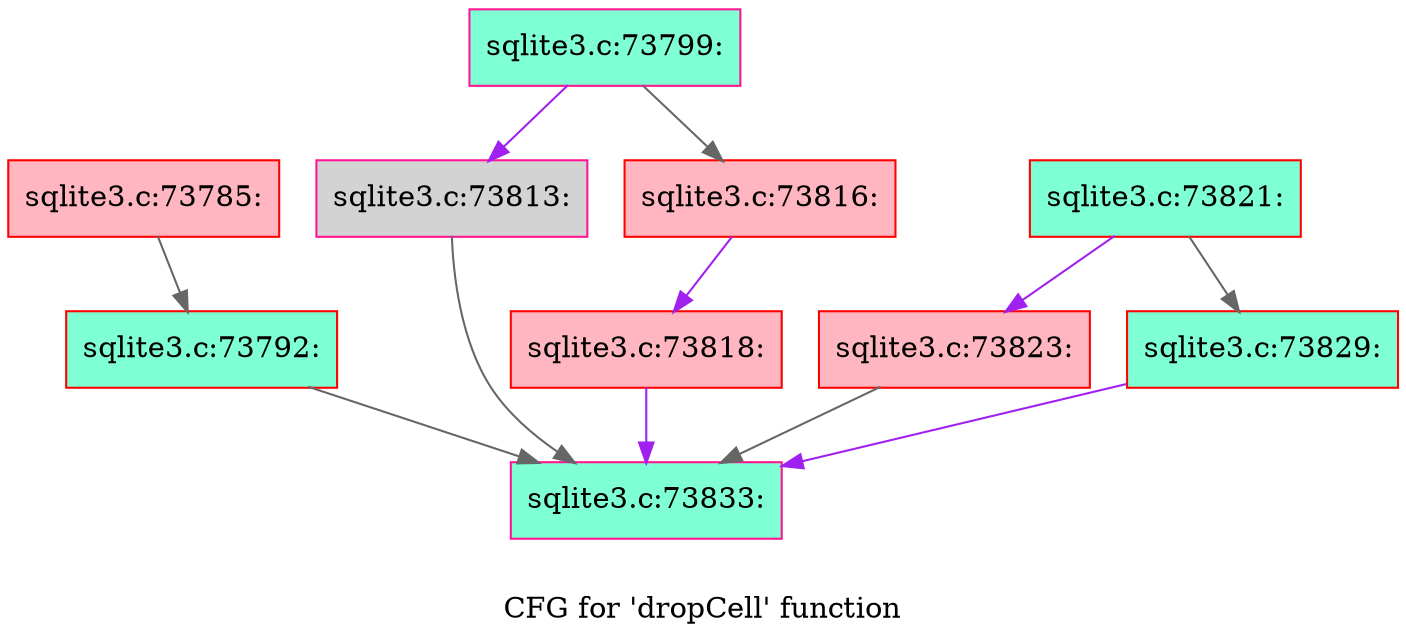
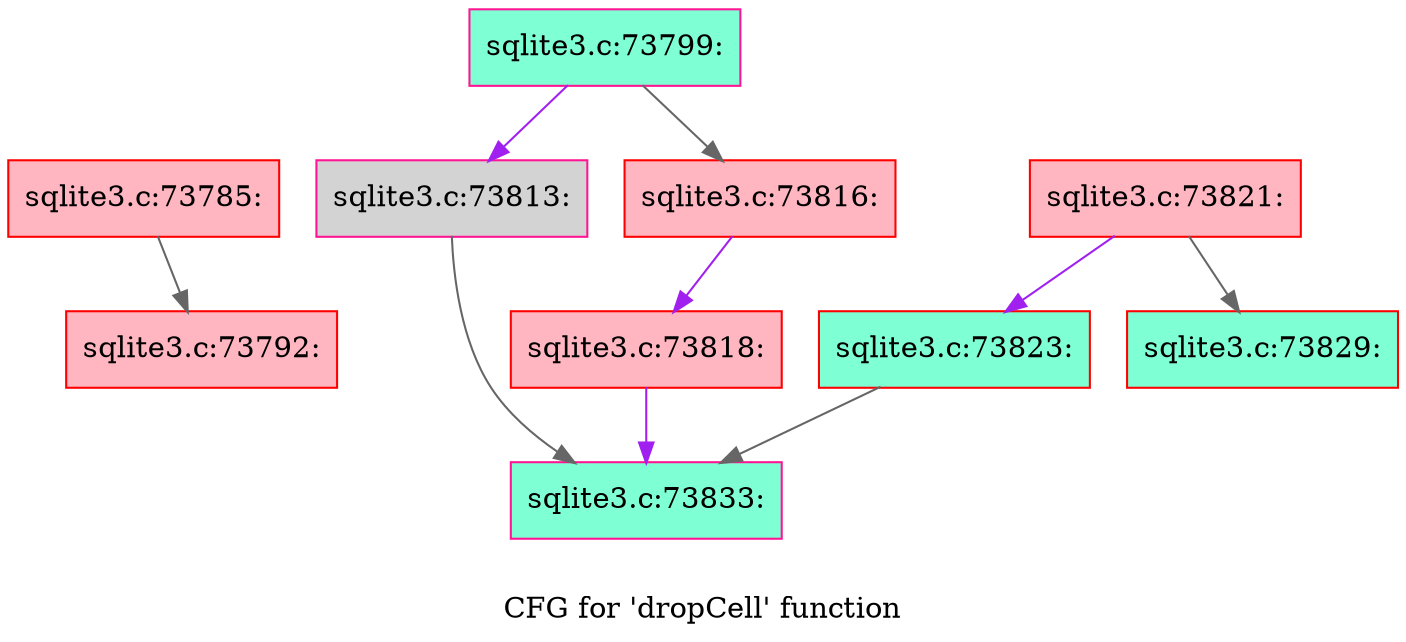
  digraph {
    label="CFG for 'dropCell' function"
    node [color=red fillcolor=lightpink shape=record style=filled]
    edge [color=gray40]
    n1 [label="{sqlite3.c:73785:}"]
-   n2 [fillcolor=aquamarine label="{sqlite3.c:73792:}"]
+   n2 [label="{sqlite3.c:73792:}"]
    n3 [color=deeppink fillcolor=aquamarine label="{sqlite3.c:73833:}"]
    n4 [color=deeppink fillcolor=aquamarine label="{sqlite3.c:73799:}"]
    n5 [color=deeppink fillcolor=lightgrey label="{sqlite3.c:73813:}"]
    n6 [label="{sqlite3.c:73816:}"]
    n7 [label="{sqlite3.c:73818:}"]
-   n8 [fillcolor=aquamarine label="{sqlite3.c:73821:}"]
-   n9 [label="{sqlite3.c:73823:}"]
+   n8 [label="{sqlite3.c:73821:}"]
+   n9 [fillcolor=aquamarine label="{sqlite3.c:73823:}"]
    n10 [fillcolor=aquamarine label="{sqlite3.c:73829:}"]
    n1 -> n2
-   n2 -> n3
    n4 -> n5 [color=purple]
    n4 -> n6
    n5 -> n3
    n6 -> n7 [color=purple]
    n7 -> n3 [color=purple]
    n8 -> n9 [color=purple]
    n8 -> n10
    n9 -> n3
-   n10 -> n3 [color=purple]
  }
